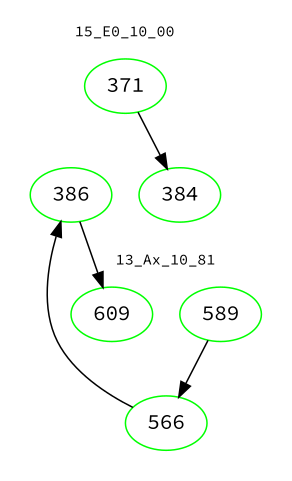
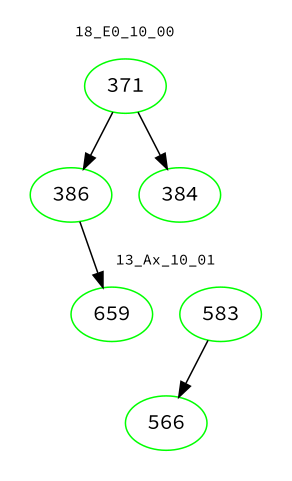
  digraph {
    fontname="Source Code Pro"
    node [color=green fontname="Source Code Pro"]
    edge [color=black fontname="Source Code Pro"]
-   n1 [label=589]
+   n1 [label=583]
    n2 [label=566]
-   n3 [label=609]
+   n3 [label=659]
    n4 [label=371]
    n5 [label=386]
    n6 [label=384]
    subgraph cluster_1 {
      color=white
      fontsize=10
-     label="13_Ax_10_81"
+     label="13_Ax_10_01"
      n1
      n2
      n3
    }
    subgraph cluster_2 {
      color=white
      fontsize=10
-     label="15_E0_10_00"
+     label="18_E0_10_00"
      n4
      n5
      n6
    }
    n1 -> n2
-   n2 -> n5
+   n4 -> n5
    n4 -> n6
    n5 -> n3
  }
